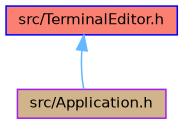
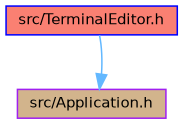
  digraph {
    node [fontname=Helvetica fontsize=10 shape=box style=filled]
    n1 [color=blue fillcolor=salmon fontcolor=black height=0.2 label="src/TerminalEditor.h" width=0.4]
    n2 [color=purple fillcolor=tan height=0.2 label="src/Application.h" width=0.4]
-   n1 -> n2 [color=steelblue1 dir=back fontname=Helvetica fontsize=10 labelfontname=Helvetica labelfontsize=10 style=solid]
+   n2 -> n1 [color=steelblue1 dir=back fontname=Helvetica fontsize=10 labelfontname=Helvetica labelfontsize=10 style=solid]
  }
